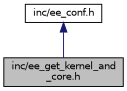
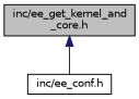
  digraph {
    fontname="DejaVu Sans"
    node [color=black fontname="DejaVu Sans" fontsize=10 shape=record style=filled]
    n1 [fillcolor=grey75 fontcolor=black height=0.2 label="inc/ee_get_kernel_and\l_core.h" width=0.4]
    n2 [fillcolor=white height=0.2 label="inc/ee_conf.h" width=0.4]
-   n2 -> n1 [color=midnightblue dir=back fontname="DejaVu Sans" fontsize=10 labelfontname=Helvetica labelfontsize=10 style=solid]
+   n1 -> n2 [color=midnightblue dir=back fontname="DejaVu Sans" fontsize=10 labelfontname=Helvetica labelfontsize=10 style=solid]
  }
